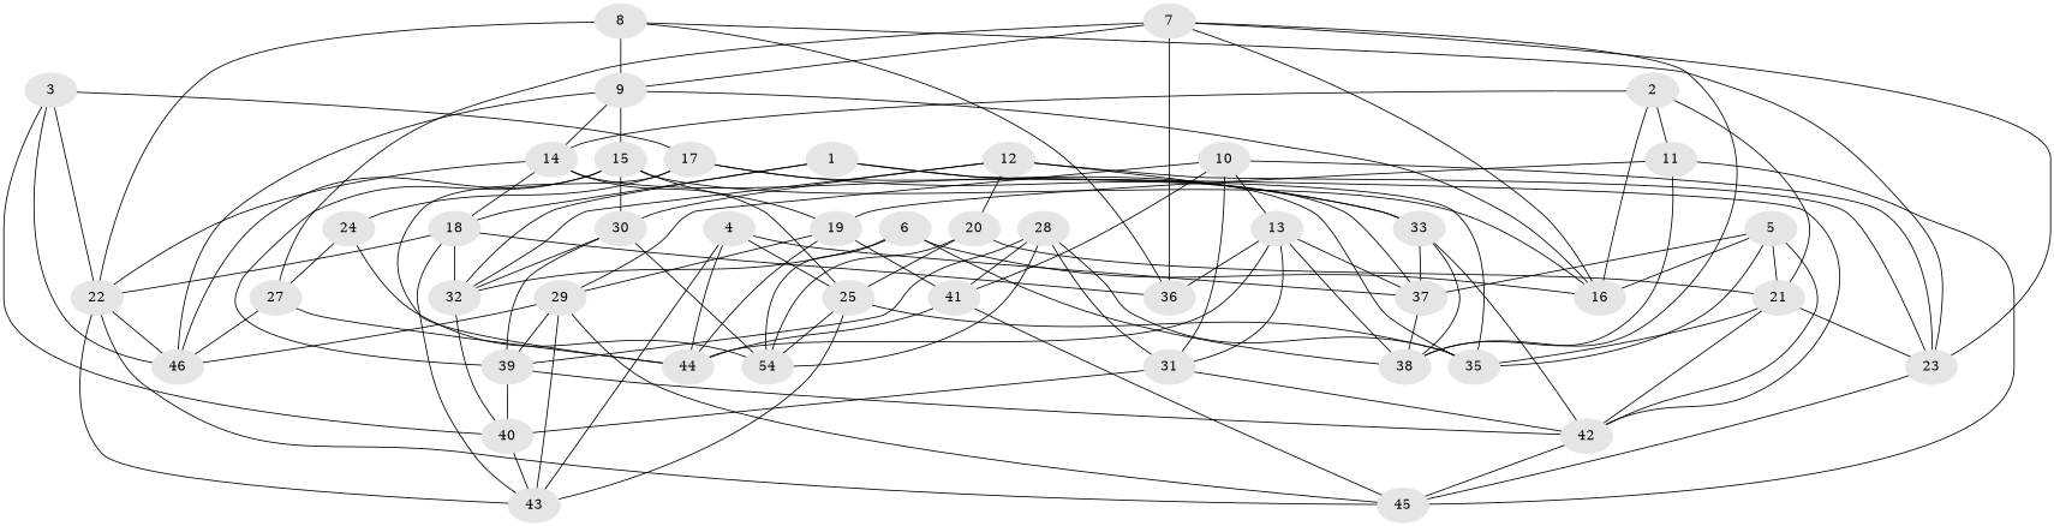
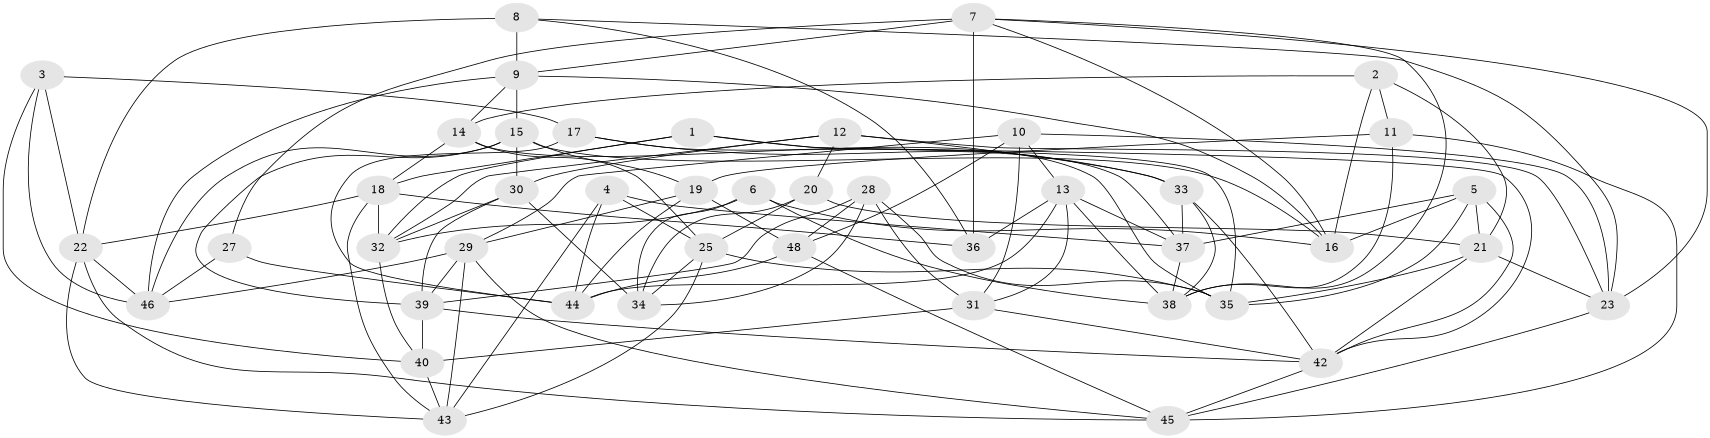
  graph {
    node [color=gray90 style=filled]
    edge [weight=1.0]
    1
    18
    32
    35
    42
    22
    43
    36
    40
    45
    2
    11
    14
    16
    21
    38
    19
    25
    23
    3
    17
    46
    37
    44
    33
-   24
    4
-   34 [label=54]
+   34
    5
    6
    7
    9
    27
    15
    10
    13
    29
    31
-   41
+   41 [label=48]
    8
    30
    39
    12
    20
    28
    1 -- 18
    1 -- 32
    1 -- 35
    1 -- 42
    18 -- 32
    18 -- 22
    18 -- 43
    18 -- 36
    32 -- 40
    42 -- 45
    22 -- 43
    22 -- 45
    22 -- 46
    40 -- 43
    2 -- 11
    2 -- 14
    2 -- 16
    2 -- 21
    11 -- 45
    11 -- 38 [weight=2.0]
    11 -- 19 [weight=2.0]
    14 -- 18
    14 -- 35
-   14 -- 22
    14 -- 25
    21 -- 35
    21 -- 42
    21 -- 23
    19 -- 44
    19 -- 29
    19 -- 41
    25 -- 35
    25 -- 43
    25 -- 34
    23 -- 45
    3 -- 22
    3 -- 40
    3 -- 17
    3 -- 46
    17 -- 37
    17 -- 44
    17 -- 33
-   17 -- 24 [weight=2.0]
    37 -- 38
    33 -- 42
    33 -- 38
    33 -- 37
-   24 -- 34
-   24 -- 27
    4 -- 43
    4 -- 25
    4 -- 37
    4 -- 44
    5 -- 35
    5 -- 42 [weight=2.0]
    5 -- 16
    5 -- 21
    5 -- 37
    6 -- 32
    6 -- 16
    6 -- 38
    6 -- 34
    7 -- 36
    7 -- 16
    7 -- 38
    7 -- 23
    7 -- 9
    7 -- 27 [weight=2.0]
    9 -- 14
    9 -- 16
    9 -- 46
    9 -- 15
    27 -- 46
    27 -- 44
    15 -- 16
    15 -- 19
    15 -- 46
    15 -- 30
    15 -- 39
    10 -- 23
    10 -- 13
    10 -- 29
    10 -- 31
    10 -- 41
    13 -- 36
    13 -- 38
    13 -- 37
    13 -- 44
    13 -- 31
    29 -- 43
    29 -- 45
    29 -- 46
    29 -- 39
    31 -- 42
    31 -- 40 [weight=2.0]
    41 -- 45
    41 -- 44
    8 -- 22 [weight=2.0]
    8 -- 36
    8 -- 23
    8 -- 9
    30 -- 32
    30 -- 34
    30 -- 39
    39 -- 42
    39 -- 40
    12 -- 32
    12 -- 23
    12 -- 33 [weight=2.0]
    12 -- 30
    12 -- 20
    20 -- 21
    20 -- 25
    20 -- 34
    28 -- 35
    28 -- 34
    28 -- 31
    28 -- 41 [weight=2.0]
    28 -- 39
  }
